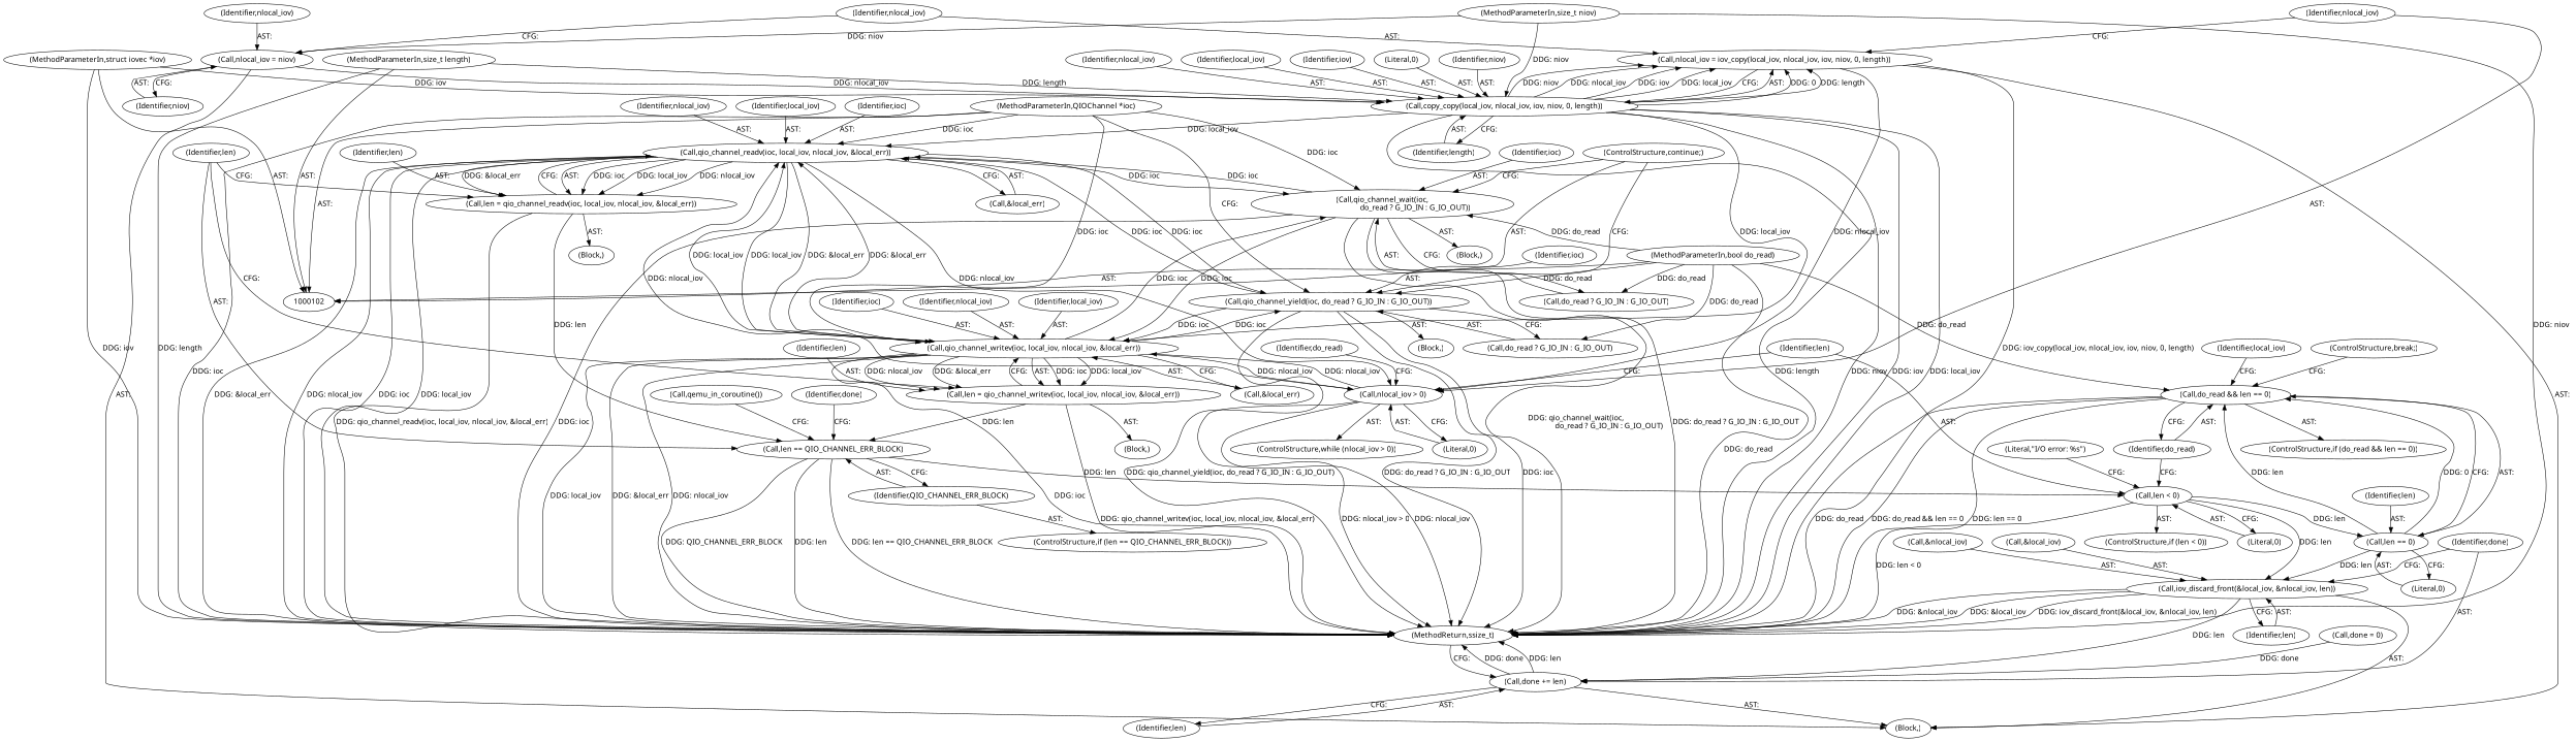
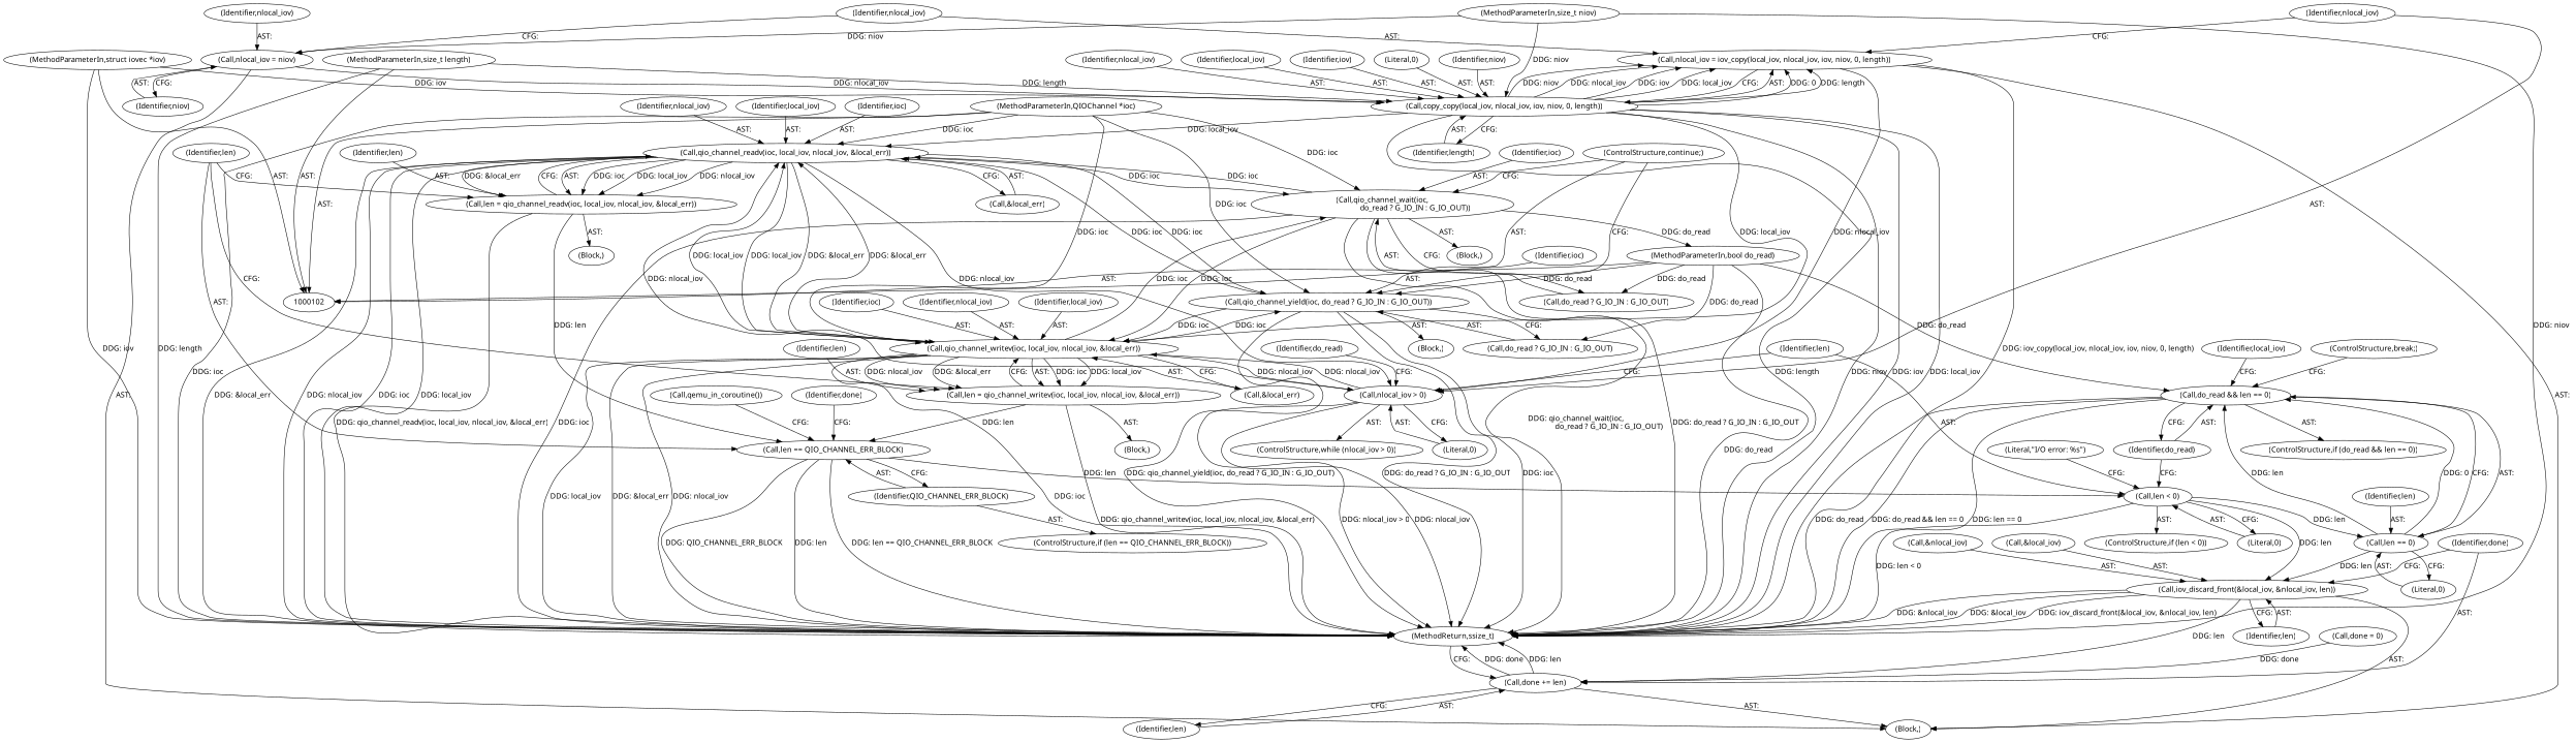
  digraph {
    fontname="Noto Sans"
    node [fontname="Noto Sans"]
    edge [fontname="Noto Sans"]
    n1 [label="(Call,qio_channel_readv(ioc, local_iov, nlocal_iov, &local_err))"]
    n2 [label="(Call,qio_channel_wait(ioc,\n                                 do_read ? G_IO_IN : G_IO_OUT))"]
    n3 [label="(Call,qio_channel_writev(ioc, local_iov, nlocal_iov, &local_err))"]
    n4 [label="(Call,qio_channel_yield(ioc, do_read ? G_IO_IN : G_IO_OUT))"]
    n5 [label="(Call,nlocal_iov > 0)"]
    n6 [label="(Call,len = qio_channel_readv(ioc, local_iov, nlocal_iov, &local_err))"]
    n7 [label="(Call,&local_err)"]
    n8 [label="(MethodReturn,ssize_t)"]
    n9 [label="(Block,)"]
    n10 [label="(Call,do_read ? G_IO_IN : G_IO_OUT)"]
    n11 [label="(Call,len = qio_channel_writev(ioc, local_iov, nlocal_iov, &local_err))"]
    n12 [label="(Call,&local_err)"]
    n13 [label="(Call,do_read ? G_IO_IN : G_IO_OUT)"]
    n14 [label="(Block,)"]
    n15 [label="(ControlStructure,while (nlocal_iov > 0))"]
    n16 [label="(Literal,0)"]
    n17 [label="(Call,len == QIO_CHANNEL_ERR_BLOCK)"]
    n18 [label="(Block,)"]
    n19 [label="(Call,done += len)"]
    n20 [label="(Block,)"]
    n21 [label="(MethodParameterIn,QIOChannel *ioc)"]
    1000102
    n23 [label="(Call,copy_copy(local_iov, nlocal_iov, iov, niov, 0, length))"]
    n24 [label="(Call,nlocal_iov = iov_copy(local_iov, nlocal_iov, iov, niov, 0, length))"]
    n25 [label="(Identifier,length)"]
    n26 [label="(Block,)"]
    n27 [label="(Call,nlocal_iov = niov)"]
    n28 [label="(Identifier,niov)"]
    n29 [label="(MethodParameterIn,size_t niov)"]
    n30 [label="(MethodParameterIn,struct iovec *iov)"]
    n31 [label="(MethodParameterIn,size_t length)"]
    n32 [label="(MethodParameterIn,bool do_read)"]
    n33 [label="(Call,do_read && len == 0)"]
    n34 [label="(Call,len == 0)"]
    n35 [label="(ControlStructure,if (do_read && len == 0))"]
    n36 [label="(Identifier,do_read)"]
    n37 [label="(Call,len < 0)"]
    n38 [label="(Identifier,QIO_CHANNEL_ERR_BLOCK)"]
    n39 [label="(Call,iov_discard_front(&local_iov, &nlocal_iov, len))"]
    n40 [label="(ControlStructure,if (len < 0))"]
    n41 [label="(Literal,0)"]
    n42 [label="(ControlStructure,if (len == QIO_CHANNEL_ERR_BLOCK))"]
    n43 [label="(Literal,0)"]
    n44 [label="(Identifier,len)"]
    n45 [label="(Identifier,len)"]
    n46 [label="(Call,done = 0)"]
    n47 [label="(Identifier,nlocal_iov)"]
    n48 [label="(Identifier,len)"]
    n49 [label="(Identifier,nlocal_iov)"]
    n50 [label="(Call,qemu_in_coroutine())"]
    n51 [label="(Identifier,ioc)"]
    n52 [label="(Identifier,local_iov)"]
    n53 [label="(Identifier,nlocal_iov)"]
    n54 [label="(Identifier,local_iov)"]
    n55 [label="(Identifier,len)"]
    n56 [label="(Call,&nlocal_iov)"]
    n57 [label="(Identifier,iov)"]
    n58 [label="(Literal,\"I/O error: %s\")"]
    n59 [label="(Identifier,len)"]
    n60 [label="(Identifier,ioc)"]
    n61 [label="(Literal,0)"]
    n62 [label="(Identifier,ioc)"]
    n63 [label="(Identifier,len)"]
    n64 [label="(Identifier,ioc)"]
    n65 [label="(Identifier,nlocal_iov)"]
    n66 [label="(Identifier,nlocal_iov)"]
    n67 [label="(Identifier,local_iov)"]
    n68 [label="(Identifier,niov)"]
    n69 [label="(Identifier,done)"]
    n70 [label="(Call,&local_iov)"]
    n71 [label="(ControlStructure,break;)"]
    n72 [label="(Identifier,local_iov)"]
    n73 [label="(ControlStructure,continue;)"]
    n74 [label="(Identifier,do_read)"]
    n75 [label="(Identifier,nlocal_iov)"]
    n76 [label="(Identifier,done)"]
    n77 [label="(Identifier,len)"]
    n1 -> n2 [label="DDG: ioc"]
    n1 -> n3 [label="DDG: local_iov"]
    n1 -> n3 [label="DDG: &local_err"]
    n1 -> n4 [label="DDG: ioc"]
    n1 -> n5 [label="DDG: nlocal_iov"]
    n1 -> n6 [label="AST: "]
    n1 -> n6 [label="DDG: ioc"]
    n1 -> n6 [label="DDG: local_iov"]
    n1 -> n6 [label="DDG: nlocal_iov"]
    n1 -> n6 [label="DDG: &local_err"]
    n1 -> n7 [label="CFG: "]
    n1 -> n8 [label="DDG: &local_err"]
    n1 -> n8 [label="DDG: nlocal_iov"]
    n1 -> n8 [label="DDG: ioc"]
    n1 -> n8 [label="DDG: local_iov"]
    n2 -> n1 [label="DDG: ioc"]
    n2 -> n3 [label="DDG: ioc"]
    n2 -> n8 [label="DDG: ioc"]
    n2 -> n8 [label="DDG: qio_channel_wait(ioc,\n                                 do_read ? G_IO_IN : G_IO_OUT)"]
    n2 -> n8 [label="DDG: do_read ? G_IO_IN : G_IO_OUT"]
    n2 -> n9 [label="AST: "]
    n2 -> n10 [label="CFG: "]
    n3 -> n1 [label="DDG: local_iov"]
    n3 -> n1 [label="DDG: &local_err"]
    n3 -> n2 [label="DDG: ioc"]
    n3 -> n4 [label="DDG: ioc"]
    n3 -> n5 [label="DDG: nlocal_iov"]
    n3 -> n8 [label="DDG: local_iov"]
    n3 -> n8 [label="DDG: &local_err"]
    n3 -> n8 [label="DDG: nlocal_iov"]
    n3 -> n8 [label="DDG: ioc"]
    n3 -> n11 [label="AST: "]
    n3 -> n11 [label="DDG: ioc"]
    n3 -> n11 [label="DDG: local_iov"]
    n3 -> n11 [label="DDG: nlocal_iov"]
    n3 -> n11 [label="DDG: &local_err"]
    n3 -> n12 [label="CFG: "]
    n4 -> n1 [label="DDG: ioc"]
    n4 -> n3 [label="DDG: ioc"]
    n4 -> n8 [label="DDG: qio_channel_yield(ioc, do_read ? G_IO_IN : G_IO_OUT)"]
    n4 -> n8 [label="DDG: do_read ? G_IO_IN : G_IO_OUT"]
    n4 -> n8 [label="DDG: ioc"]
    n4 -> n13 [label="CFG: "]
    n4 -> n14 [label="AST: "]
    n5 -> n1 [label="DDG: nlocal_iov"]
    n5 -> n3 [label="DDG: nlocal_iov"]
    n5 -> n8 [label="DDG: nlocal_iov > 0"]
    n5 -> n8 [label="DDG: nlocal_iov"]
    n5 -> n15 [label="AST: "]
    n5 -> n16 [label="CFG: "]
    n6 -> n1 [label="CFG: "]
    n6 -> n8 [label="DDG: qio_channel_readv(ioc, local_iov, nlocal_iov, &local_err)"]
    n6 -> n17 [label="DDG: len"]
    n6 -> n18 [label="AST: "]
    n7 -> n1 [label="AST: "]
    n8 -> n19 [label="CFG: "]
    n10 -> n2 [label="AST: "]
    n11 -> n3 [label="CFG: "]
    n11 -> n8 [label="DDG: qio_channel_writev(ioc, local_iov, nlocal_iov, &local_err)"]
    n11 -> n17 [label="DDG: len"]
    n11 -> n20 [label="AST: "]
    n12 -> n3 [label="AST: "]
    n13 -> n4 [label="AST: "]
    n16 -> n5 [label="AST: "]
    n17 -> n8 [label="DDG: QIO_CHANNEL_ERR_BLOCK"]
    n17 -> n8 [label="DDG: len"]
    n17 -> n8 [label="DDG: len == QIO_CHANNEL_ERR_BLOCK"]
    n17 -> n37 [label="DDG: len"]
    n17 -> n38 [label="CFG: "]
    n19 -> n8 [label="DDG: done"]
    n19 -> n8 [label="DDG: len"]
    n19 -> n26 [label="AST: "]
    n19 -> n45 [label="CFG: "]
    n21 -> n1 [label="DDG: ioc"]
    n21 -> n2 [label="DDG: ioc"]
    n21 -> n3 [label="DDG: ioc"]
-   n21 -> n4 [label="CFG: "]
+   n21 -> n4 [label="DDG: ioc"]
    n21 -> n8 [label="DDG: ioc"]
    n21 -> 1000102 [label="AST: "]
    n23 -> n1 [label="DDG: local_iov"]
    n23 -> n3 [label="DDG: local_iov"]
    n23 -> n8 [label="DDG: length"]
    n23 -> n8 [label="DDG: niov"]
    n23 -> n8 [label="DDG: iov"]
    n23 -> n8 [label="DDG: local_iov"]
    n23 -> n24 [label="AST: "]
    n23 -> n24 [label="DDG: 0"]
    n23 -> n24 [label="DDG: length"]
    n23 -> n24 [label="DDG: niov"]
    n23 -> n24 [label="DDG: nlocal_iov"]
    n23 -> n24 [label="DDG: iov"]
    n23 -> n24 [label="DDG: local_iov"]
    n23 -> n25 [label="CFG: "]
    n24 -> n5 [label="DDG: nlocal_iov"]
    n24 -> n8 [label="DDG: iov_copy(local_iov, nlocal_iov, iov, niov, 0, length)"]
    n24 -> n23 [label="CFG: "]
    n24 -> n26 [label="AST: "]
    n25 -> n23 [label="AST: "]
    n27 -> n23 [label="DDG: nlocal_iov"]
    n27 -> n26 [label="AST: "]
    n27 -> n28 [label="CFG: "]
    n28 -> n27 [label="AST: "]
    n29 -> n8 [label="DDG: niov"]
    n29 -> n23 [label="DDG: niov"]
    n29 -> n27 [label="DDG: niov"]
    n30 -> n8 [label="DDG: iov"]
    n30 -> 1000102 [label="AST: "]
    n30 -> n23 [label="DDG: iov"]
    n31 -> n8 [label="DDG: length"]
    n31 -> 1000102 [label="AST: "]
    n31 -> n23 [label="DDG: length"]
-   n32 -> n2 [label="DDG: do_read"]
+   n2 -> n32 [label="DDG: do_read"]
    n32 -> n4 [label="DDG: do_read"]
    n32 -> n8 [label="DDG: do_read"]
    n32 -> n10 [label="DDG: do_read"]
    n32 -> n13 [label="DDG: do_read"]
    n32 -> 1000102 [label="AST: "]
    n32 -> n33 [label="DDG: do_read"]
    n33 -> n8 [label="DDG: do_read"]
    n33 -> n8 [label="DDG: do_read && len == 0"]
    n33 -> n8 [label="DDG: len == 0"]
    n33 -> n34 [label="CFG: "]
    n33 -> n35 [label="AST: "]
    n33 -> n36 [label="CFG: "]
    n34 -> n33 [label="AST: "]
    n34 -> n33 [label="DDG: len"]
    n34 -> n33 [label="DDG: 0"]
    n34 -> n39 [label="DDG: len"]
    n34 -> n43 [label="CFG: "]
    n36 -> n33 [label="AST: "]
    n36 -> n37 [label="CFG: "]
    n37 -> n8 [label="DDG: len < 0"]
    n37 -> n34 [label="DDG: len"]
    n37 -> n39 [label="DDG: len"]
    n37 -> n40 [label="AST: "]
    n37 -> n41 [label="CFG: "]
    n38 -> n17 [label="AST: "]
    n38 -> n42 [label="AST: "]
    n39 -> n8 [label="DDG: &nlocal_iov"]
    n39 -> n8 [label="DDG: &local_iov"]
    n39 -> n8 [label="DDG: iov_discard_front(&local_iov, &nlocal_iov, len)"]
    n39 -> n19 [label="DDG: len"]
    n39 -> n26 [label="AST: "]
    n39 -> n44 [label="CFG: "]
    n41 -> n37 [label="AST: "]
    n43 -> n34 [label="AST: "]
    n44 -> n39 [label="AST: "]
    n45 -> n19 [label="AST: "]
    n46 -> n19 [label="DDG: done"]
    n47 -> n23 [label="AST: "]
    n48 -> n11 [label="AST: "]
    n49 -> n1 [label="AST: "]
    n50 -> n17 [label="CFG: "]
    n51 -> n4 [label="AST: "]
    n52 -> n23 [label="AST: "]
    n53 -> n5 [label="AST: "]
    n53 -> n24 [label="CFG: "]
    n54 -> n1 [label="AST: "]
    n55 -> n34 [label="AST: "]
    n56 -> n39 [label="AST: "]
    n57 -> n23 [label="AST: "]
    n58 -> n37 [label="CFG: "]
    n59 -> n6 [label="AST: "]
    n60 -> n1 [label="AST: "]
    n61 -> n23 [label="AST: "]
    n62 -> n3 [label="AST: "]
    n63 -> n6 [label="CFG: "]
    n63 -> n11 [label="CFG: "]
    n63 -> n17 [label="AST: "]
    n64 -> n2 [label="AST: "]
    n65 -> n24 [label="AST: "]
    n65 -> n27 [label="CFG: "]
    n66 -> n3 [label="AST: "]
    n67 -> n33 [label="CFG: "]
    n68 -> n23 [label="AST: "]
    n69 -> n17 [label="CFG: "]
    n70 -> n39 [label="AST: "]
    n71 -> n33 [label="CFG: "]
    n72 -> n3 [label="AST: "]
    n73 -> n2 [label="CFG: "]
    n73 -> n4 [label="CFG: "]
    n73 -> 1000102 [label="AST: "]
    n74 -> n5 [label="CFG: "]
    n75 -> n27 [label="AST: "]
    n76 -> n19 [label="AST: "]
    n76 -> n39 [label="CFG: "]
    n77 -> n5 [label="CFG: "]
    n77 -> n37 [label="AST: "]
  }
